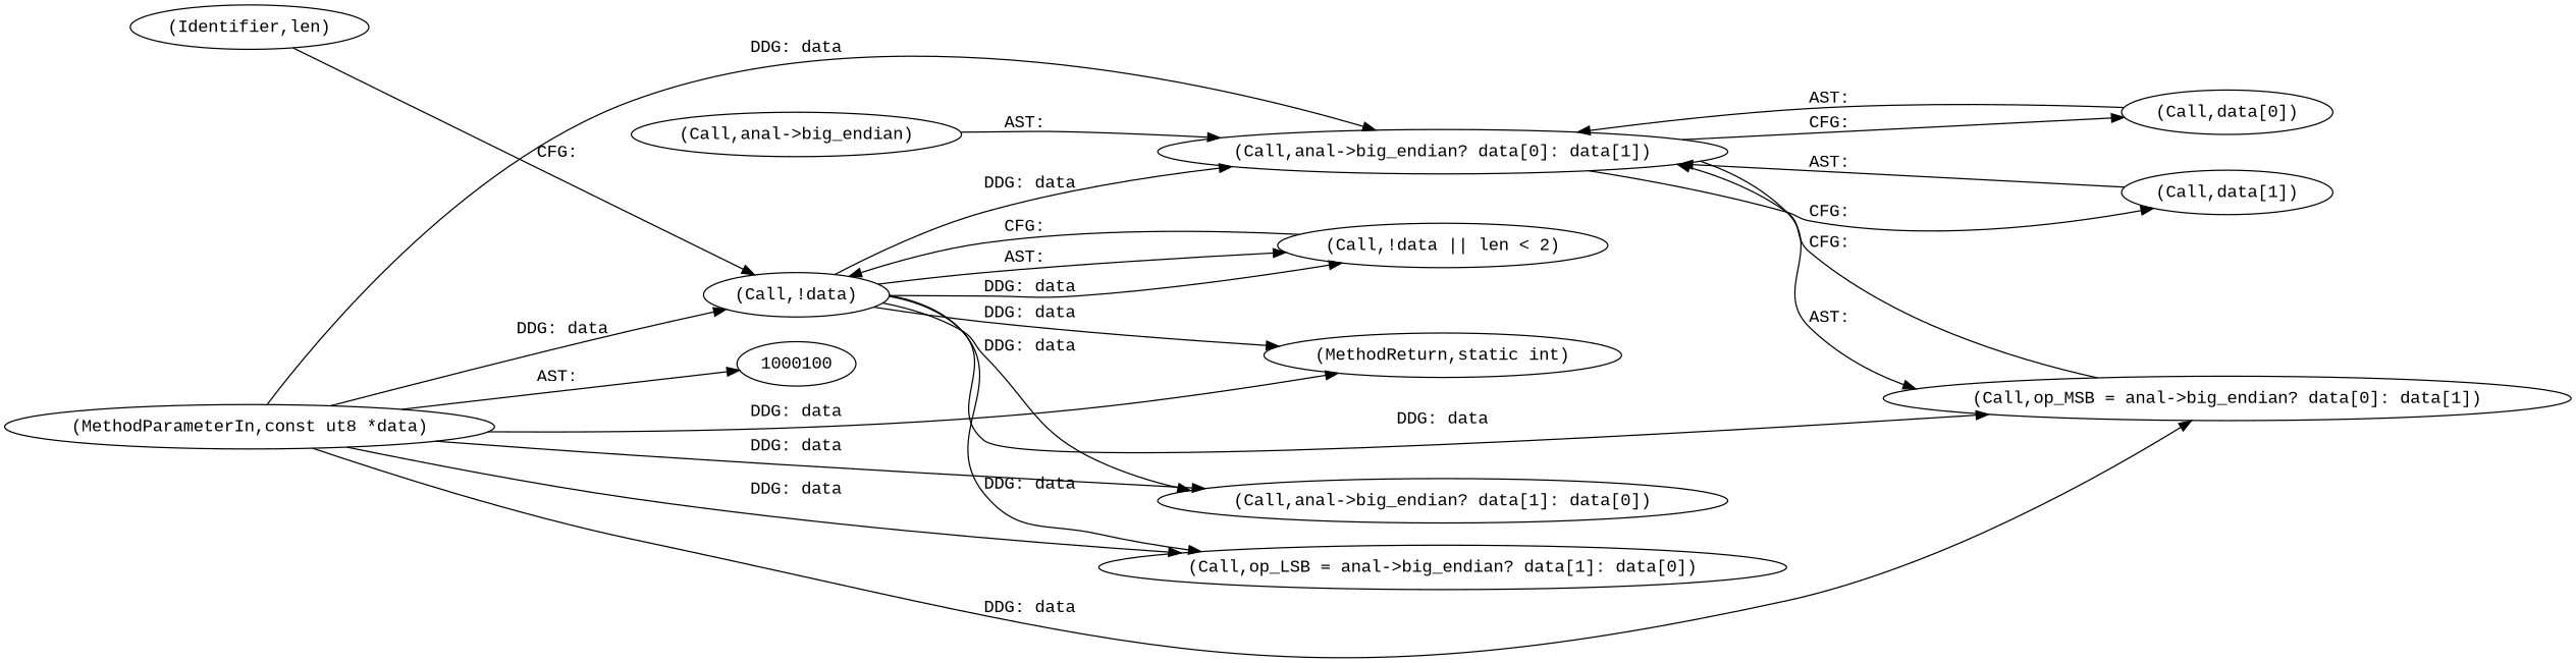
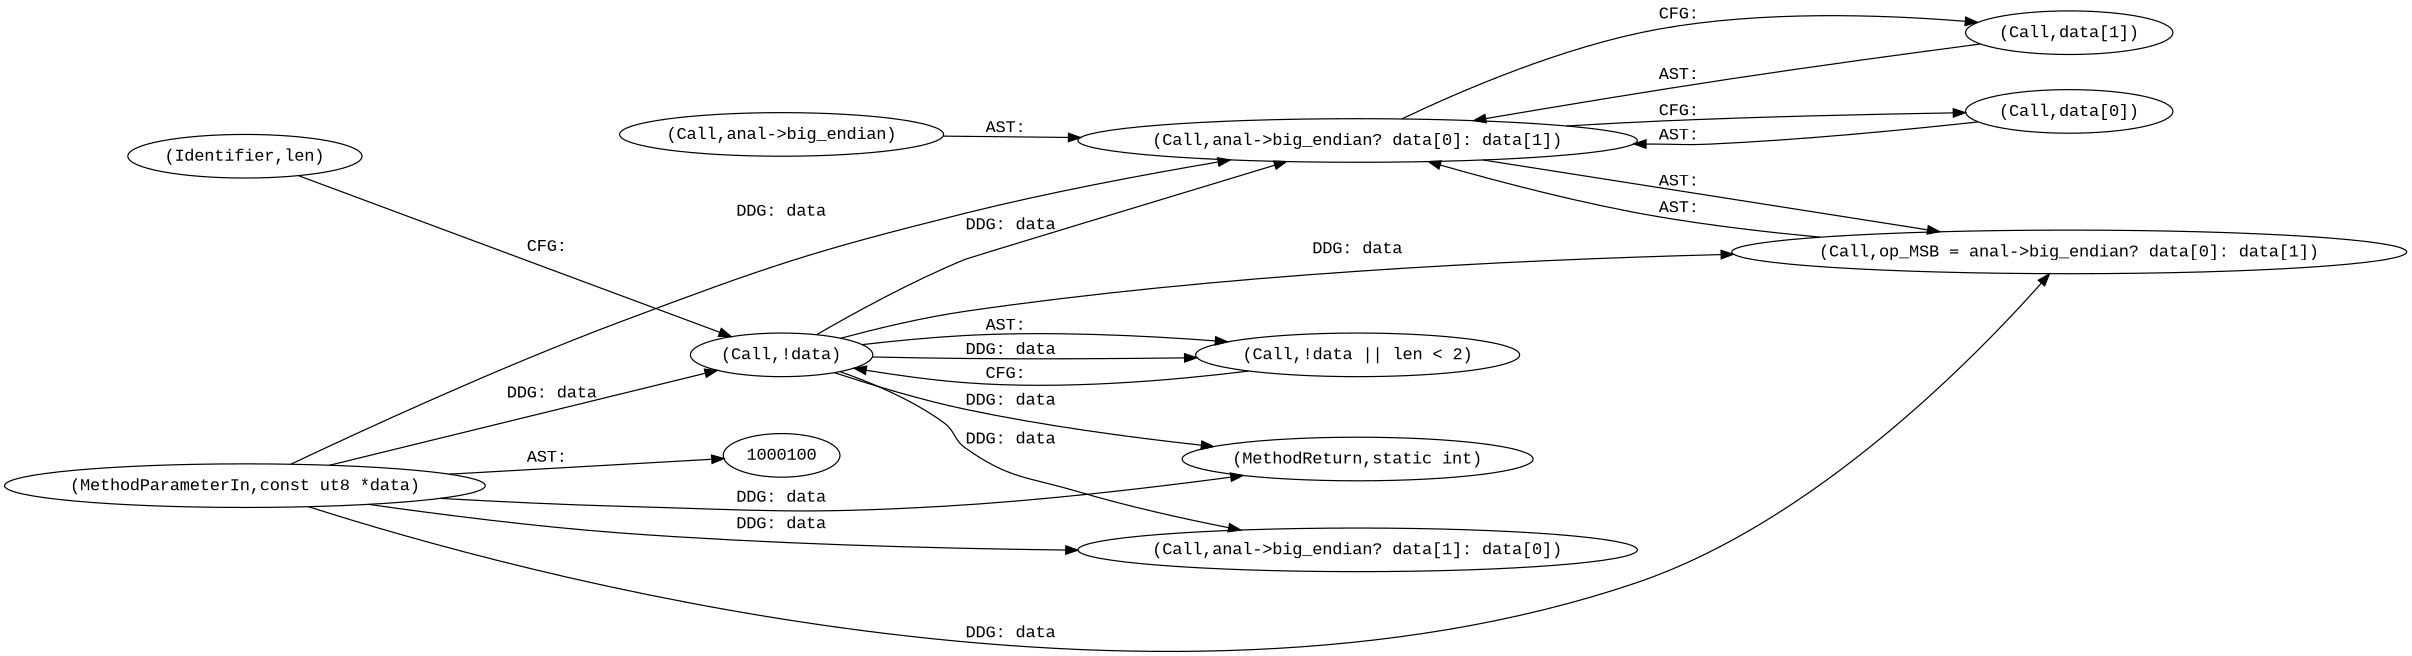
  digraph {
    fontname="Liberation Mono"
    rankdir=LR
    node [fontname="Liberation Mono"]
    edge [fontname="Liberation Mono"]
    n1 [label="(Call,anal->big_endian? data[0]: data[1])"]
    n2 [label="(Call,data[0])"]
    n3 [label="(Call,op_MSB = anal->big_endian? data[0]: data[1])"]
    n4 [label="(Call,data[1])"]
    n5 [label="(Call,!data)"]
    n6 [label="(Call,!data || len < 2)"]
    n7 [label="(MethodReturn,static int)"]
    n8 [label="(Call,anal->big_endian? data[1]: data[0])"]
-   n9 [label="(Call,op_LSB = anal->big_endian? data[1]: data[0])"]
    n10 [label="(MethodParameterIn,const ut8 *data)"]
    1000100
    n12 [label="(Identifier,len)"]
    n13 [label="(Call,anal->big_endian)"]
    n1 -> n2 [label="CFG: "]
    n1 -> n3 [label="AST: "]
    n1 -> n4 [label="CFG: "]
    n2 -> n1 [label="AST: "]
-   n3 -> n1 [label="CFG: "]
+   n3 -> n1 [label="AST: "]
    n4 -> n1 [label="AST: "]
    n5 -> n1 [label="DDG: data"]
    n5 -> n3 [label="DDG: data"]
    n5 -> n6 [label="AST: "]
    n5 -> n6 [label="DDG: data"]
    n5 -> n7 [label="DDG: data"]
    n5 -> n8 [label="DDG: data"]
-   n5 -> n9 [label="DDG: data"]
    n6 -> n5 [label="CFG: "]
    n10 -> n1 [label="DDG: data"]
    n10 -> n3 [label="DDG: data"]
    n10 -> n5 [label="DDG: data"]
    n10 -> n7 [label="DDG: data"]
    n10 -> n8 [label="DDG: data"]
-   n10 -> n9 [label="DDG: data"]
    n10 -> 1000100 [label="AST: "]
    n12 -> n5 [label="CFG: "]
    n13 -> n1 [label="AST: "]
  }
